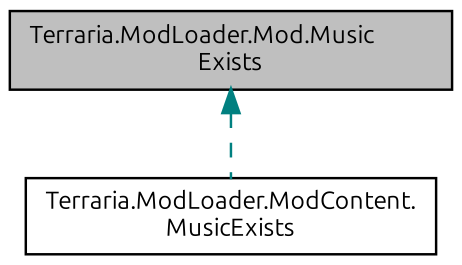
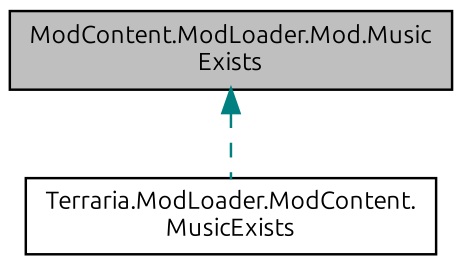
  digraph {
    rankdir=TB
    fontname=Ubuntu
    node [color=black fontname=Ubuntu fontsize=10 shape=record style=filled]
-   n1 [fillcolor=grey75 fontcolor=black height=0.2 label="Terraria.ModLoader.Mod.Music\lExists" width=0.4]
+   n1 [fillcolor=grey75 fontcolor=black height=0.2 label="ModContent.ModLoader.Mod.Music\lExists" width=0.4]
    n2 [fillcolor=white height=0.2 label="Terraria.ModLoader.ModContent.\lMusicExists" width=0.4]
    n1 -> n2 [color=teal dir=back fontname=Ubuntu fontsize=10 labelfontname=Helvetica labelfontsize=10 style=dashed]
  }
